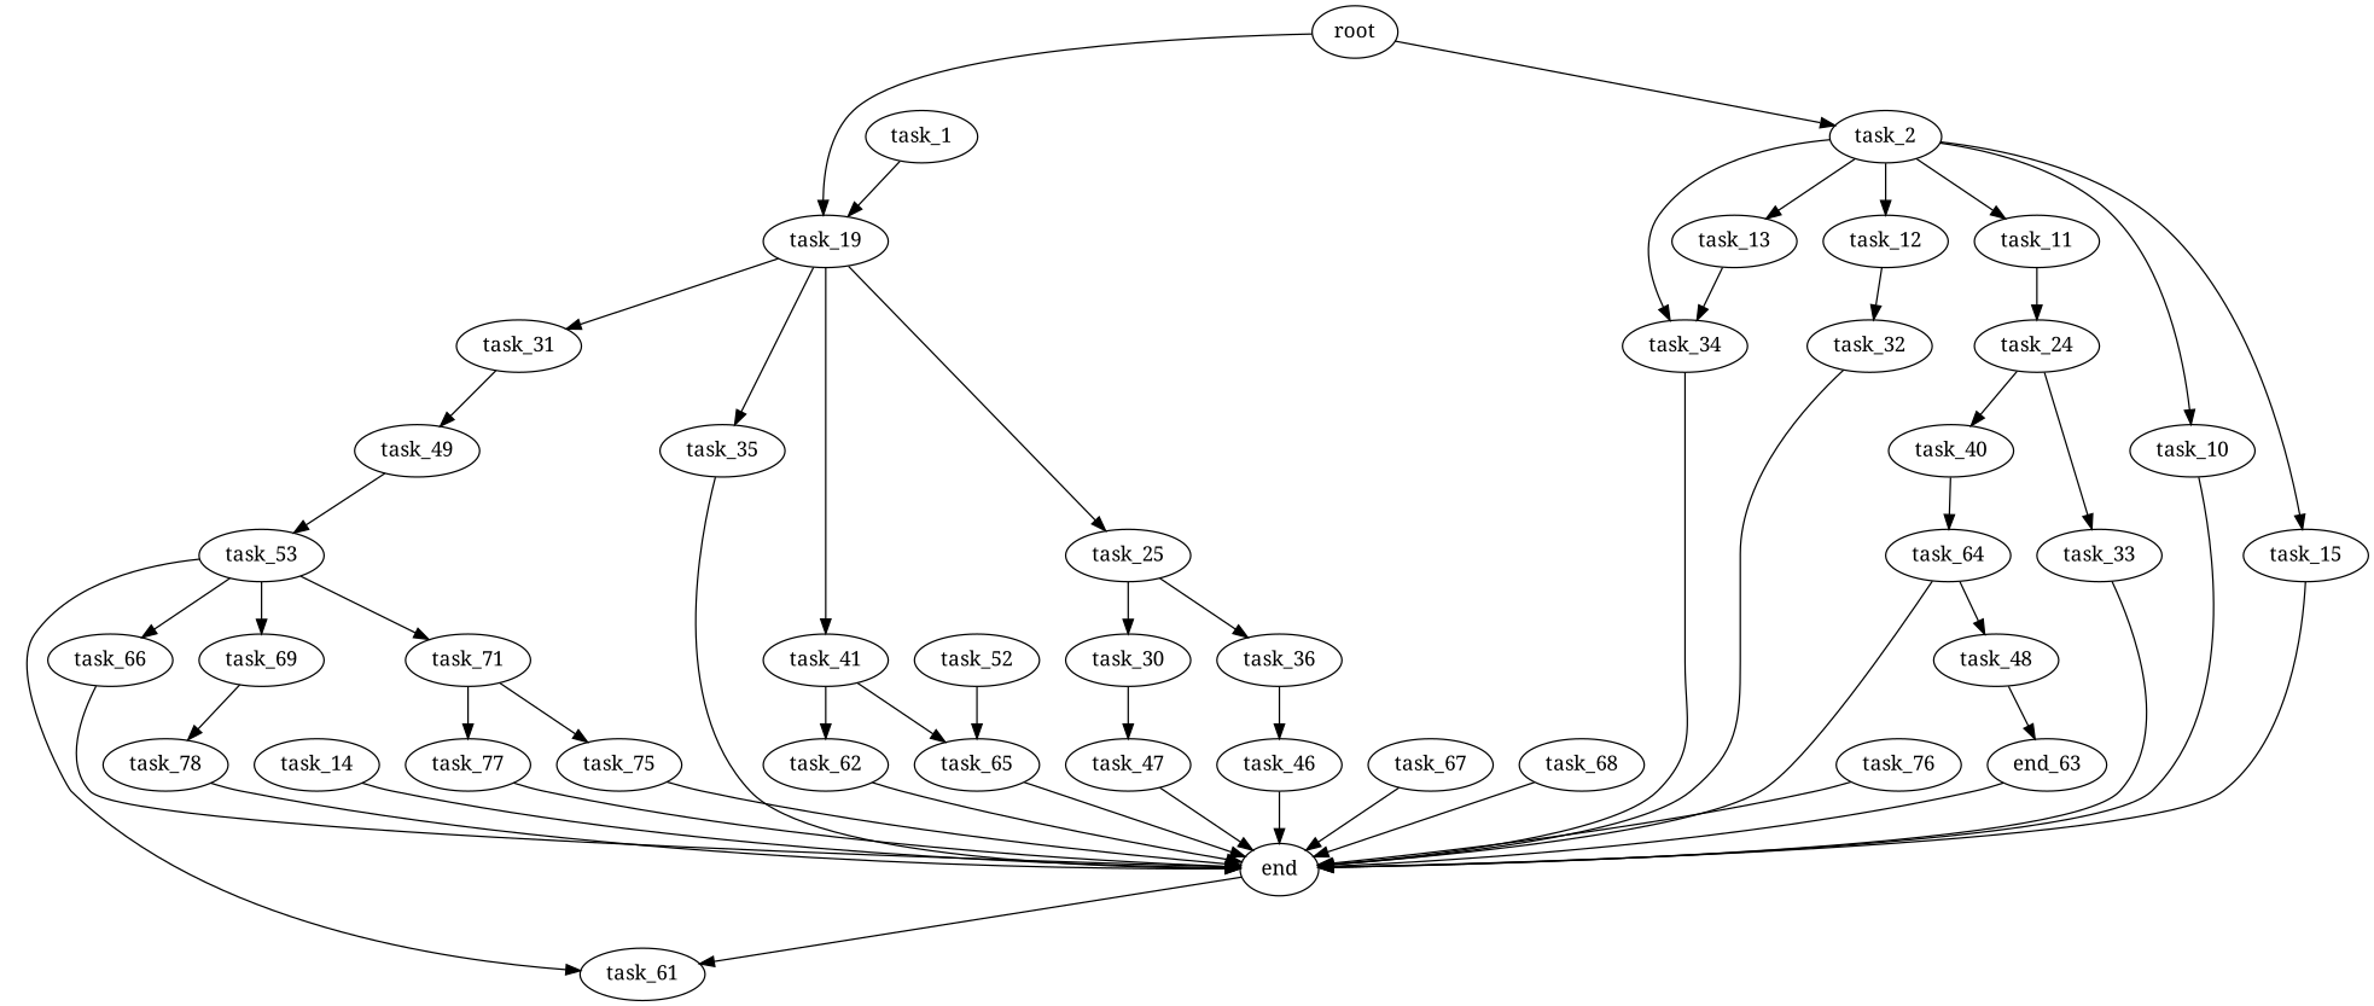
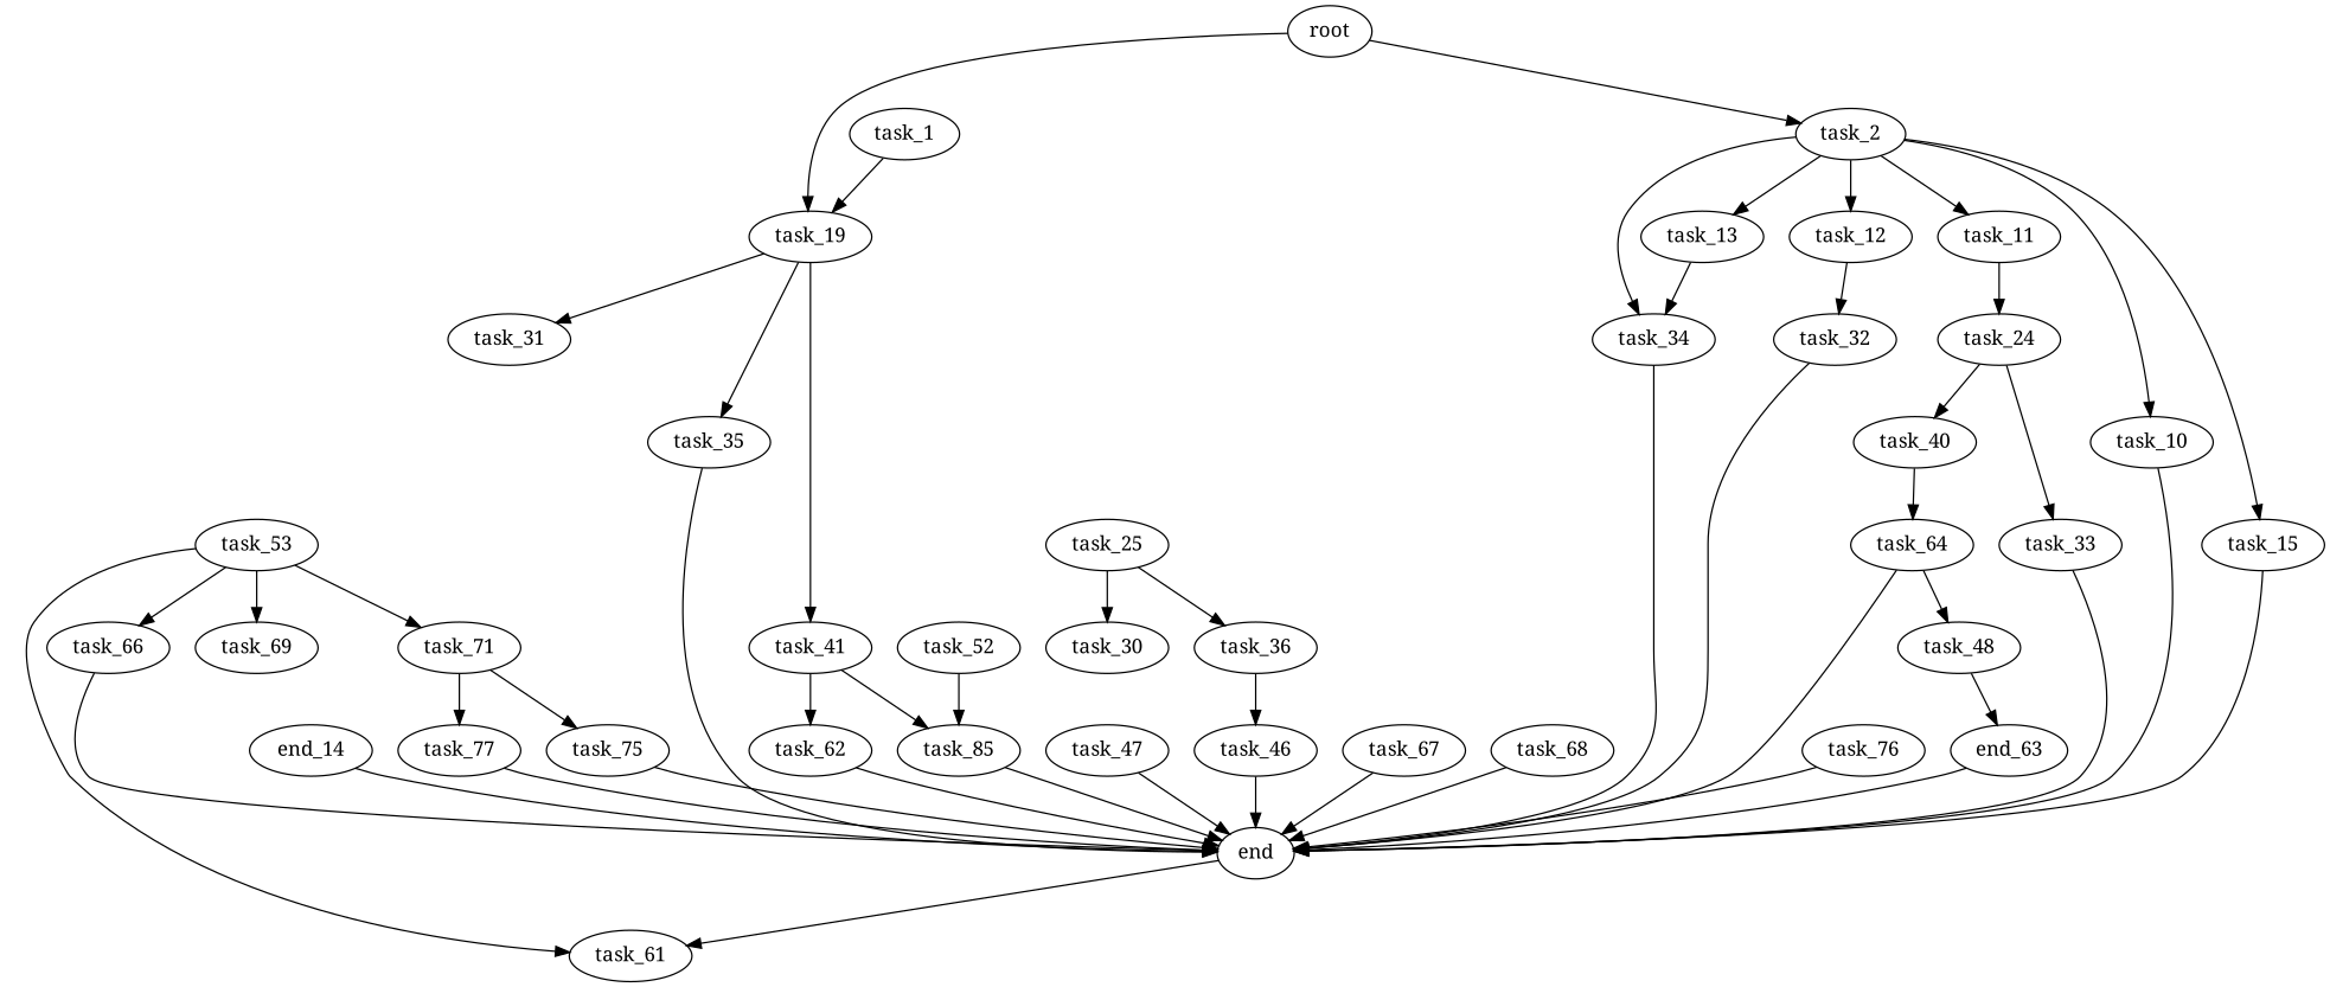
  digraph {
    fontname="Noto Serif"
    node [fontname="Noto Serif"]
    edge [fontname="Noto Serif"]
    root
    task_2
    task_19
    task_1
    task_10
    task_11
    task_12
    task_13
    task_15
    task_34
    task_25
    task_31
    task_35
    task_41
    end
    task_24
    task_32
-   task_14
+   task_14 [label=end_14]
    task_30
    task_36
-   task_49
    task_62
-   task_65
+   task_65 [label=task_85]
    task_61
    task_33
    task_40
    task_64
    task_47
    task_46
    task_53
    task_52
    n32 [label=end_63]
    task_48
    task_66
    task_69
    task_71
    task_67
    task_68
-   task_78
    task_75
    task_77
    task_76
    root -> task_2
    root -> task_19
    task_2 -> task_10
    task_2 -> task_11
    task_2 -> task_12
    task_2 -> task_13
    task_2 -> task_15
    task_2 -> task_34
-   task_19 -> task_25
    task_19 -> task_31
    task_19 -> task_35
    task_19 -> task_41
    task_1 -> task_19
    task_10 -> end
    task_11 -> task_24
    task_12 -> task_32
    task_13 -> task_34
    task_15 -> end
    task_34 -> end
    task_25 -> task_30
    task_25 -> task_36
-   task_31 -> task_49
    task_35 -> end
    task_41 -> task_62
    task_41 -> task_65
    end -> task_61
    task_24 -> task_33
    task_24 -> task_40
    task_32 -> end
    task_14 -> end
-   task_30 -> task_47
    task_36 -> task_46
-   task_49 -> task_53
    task_62 -> end
    task_65 -> end
    task_33 -> end
    task_40 -> task_64
    task_64 -> end
    task_64 -> task_48
    task_47 -> end
    task_46 -> end
    task_53 -> task_61
    task_53 -> task_66
    task_53 -> task_69
    task_53 -> task_71
    task_52 -> task_65
    n32 -> end
    task_48 -> n32
    task_66 -> end
-   task_69 -> task_78
    task_71 -> task_75
    task_71 -> task_77
    task_67 -> end
    task_68 -> end
-   task_78 -> end
    task_75 -> end
    task_77 -> end
    task_76 -> end
  }
